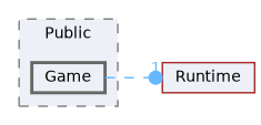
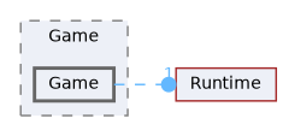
  digraph {
    compound=true
    rankdir=LR
    node [fillcolor="#edf0f7" fontname=Helvetica fontsize=10 shape=box]
    n1 [color=gray40 height=0.2 label=Game style="filled,bold" width=0.4]
    n2 [color=brown height=0.2 label=Runtime style=filled width=0.4]
    subgraph cluster_1 {
      bgcolor="#edf0f7"
      fontname=Helvetica
      fontsize=10
-     label=Public
+     label=Game
      pencolor=grey50
      style="filled,dashed"
      n1
    }
    n1 -> n2 [color=steelblue1 fontcolor=steelblue1 fontname=Helvetica fontsize=10 headlabel=1 labeldistance=1.5 labelfontname=Helvetica labelfontsize=10 style=dashed arrowhead=dot]
  }
